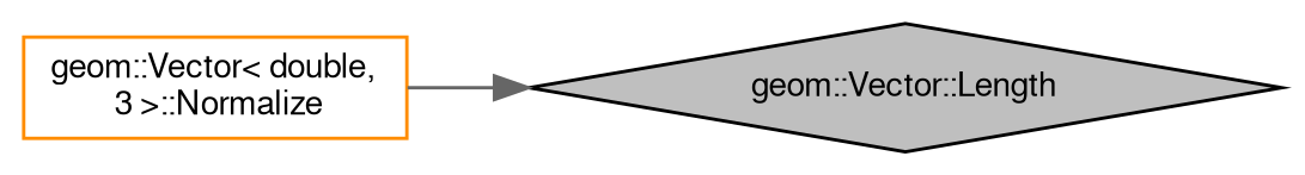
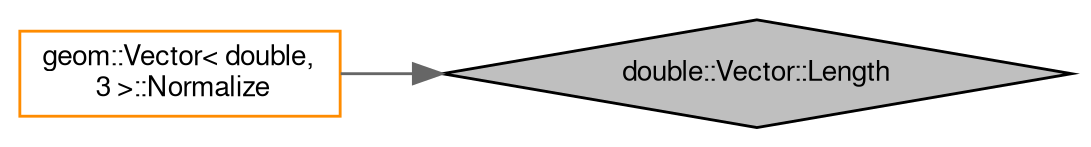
  digraph {
    rankdir=RL
    node [fontname=FreeSans fontsize=10 style=filled]
-   n1 [color=black fillcolor=grey75 fontcolor=black height=0.2 label="geom::Vector::Length" shape=diamond width=0.4]
+   n1 [color=black fillcolor=grey75 fontcolor=black height=0.2 label="double::Vector::Length" shape=diamond width=0.4]
    n2 [color=darkorange fillcolor=white height=0.2 label="geom::Vector\< double,\l 3 \>::Normalize" shape=box width=0.4]
    n1 -> n2 [color=gray40 dir=back fontname=FreeSans fontsize=10 labelfontname=FreeSans labelfontsize=10 style=solid]
  }
